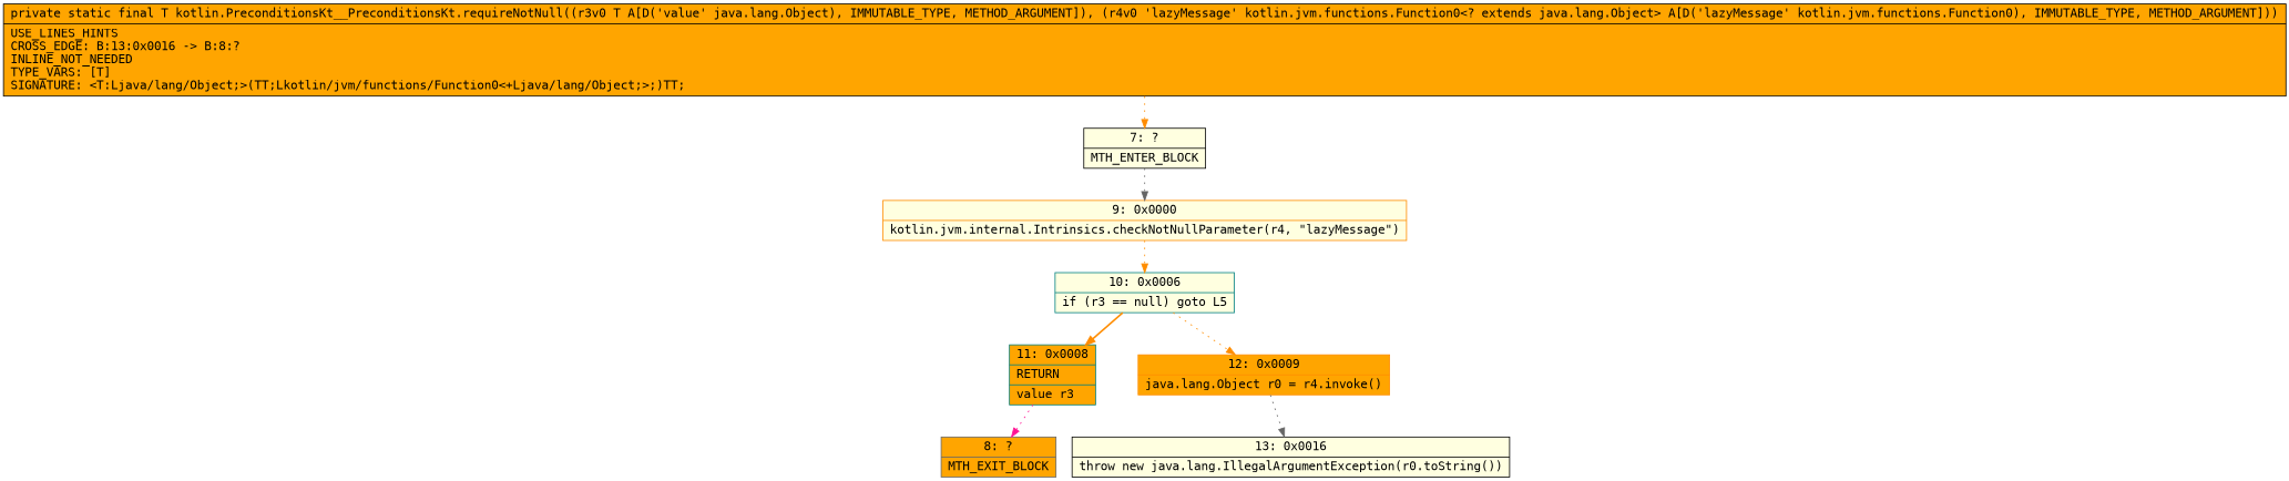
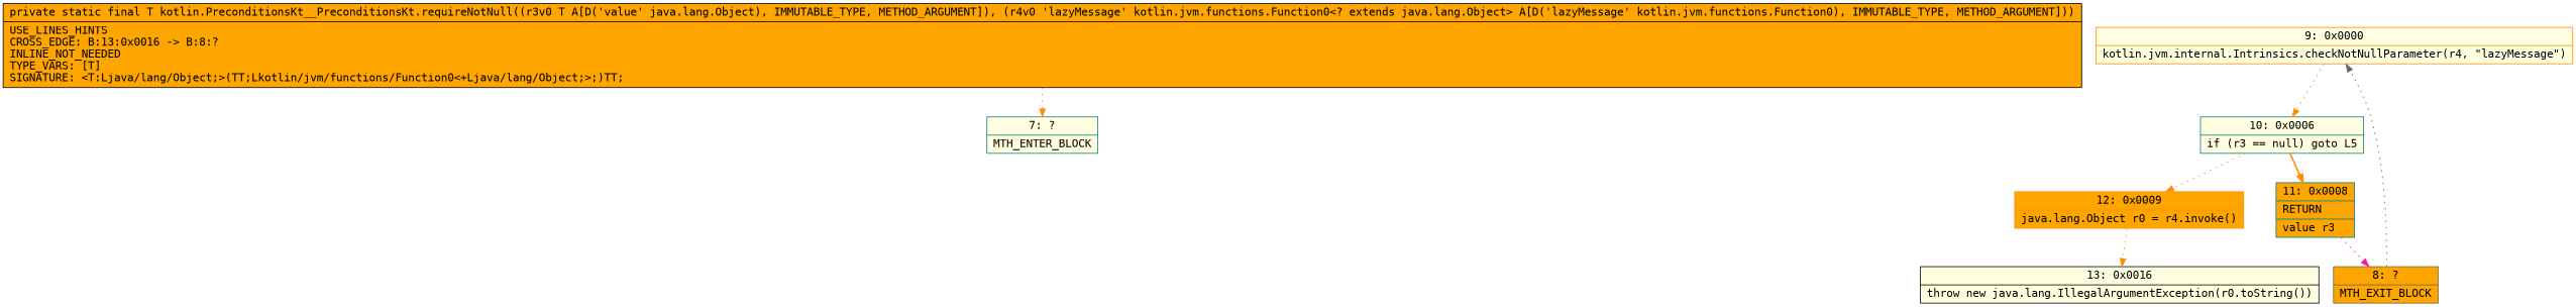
  digraph {
    fontname="DejaVu Sans Mono"
    node [color=teal fillcolor=lightyellow fontname="DejaVu Sans Mono" shape=record style=filled]
    edge [color=darkorange fontname="DejaVu Sans Mono" style=dotted]
-   n1 [color=black label="{7\:\ ?|MTH_ENTER_BLOCK\l}"]
+   n1 [label="{7\:\ ?|MTH_ENTER_BLOCK\l}"]
    n2 [color=darkorange label="{9\:\ 0x0000|kotlin.jvm.internal.Intrinsics.checkNotNullParameter(r4, \"lazyMessage\")\l}"]
    n3 [label="{10\:\ 0x0006|if (r3 == null) goto L5\l}"]
    n4 [fillcolor=orange label="{11\:\ 0x0008|RETURN\l|value r3\l}"]
    n5 [color=darkorange fillcolor=orange label="{12\:\ 0x0009|java.lang.Object r0 = r4.invoke()\l}"]
    n6 [color=gray40 fillcolor=orange label="{8\:\ ?|MTH_EXIT_BLOCK\l}"]
    n7 [color=black label="{13\:\ 0x0016|throw new java.lang.IllegalArgumentException(r0.toString())\l}"]
    n8 [color=black fillcolor=orange label="{private static final T kotlin.PreconditionsKt__PreconditionsKt.requireNotNull((r3v0 T A[D('value' java.lang.Object), IMMUTABLE_TYPE, METHOD_ARGUMENT]), (r4v0 'lazyMessage' kotlin.jvm.functions.Function0\<? extends java.lang.Object\> A[D('lazyMessage' kotlin.jvm.functions.Function0), IMMUTABLE_TYPE, METHOD_ARGUMENT]))  | USE_LINES_HINTS\lCROSS_EDGE: B:13:0x0016 \-\> B:8:?\lINLINE_NOT_NEEDED\lTYPE_VARS: [T]\lSIGNATURE: \<T:Ljava\/lang\/Object;\>(TT;Lkotlin\/jvm\/functions\/Function0\<+Ljava\/lang\/Object;\>;)TT;\l}"]
-   n1 -> n2 [color=gray40]
+   n6 -> n2 [color=gray40]
    n2 -> n3
    n3 -> n4 [style=bold]
    n3 -> n5
    n4 -> n6 [color=deeppink]
-   n5 -> n7 [color=gray40]
+   n5 -> n7
    n8 -> n1
  }
